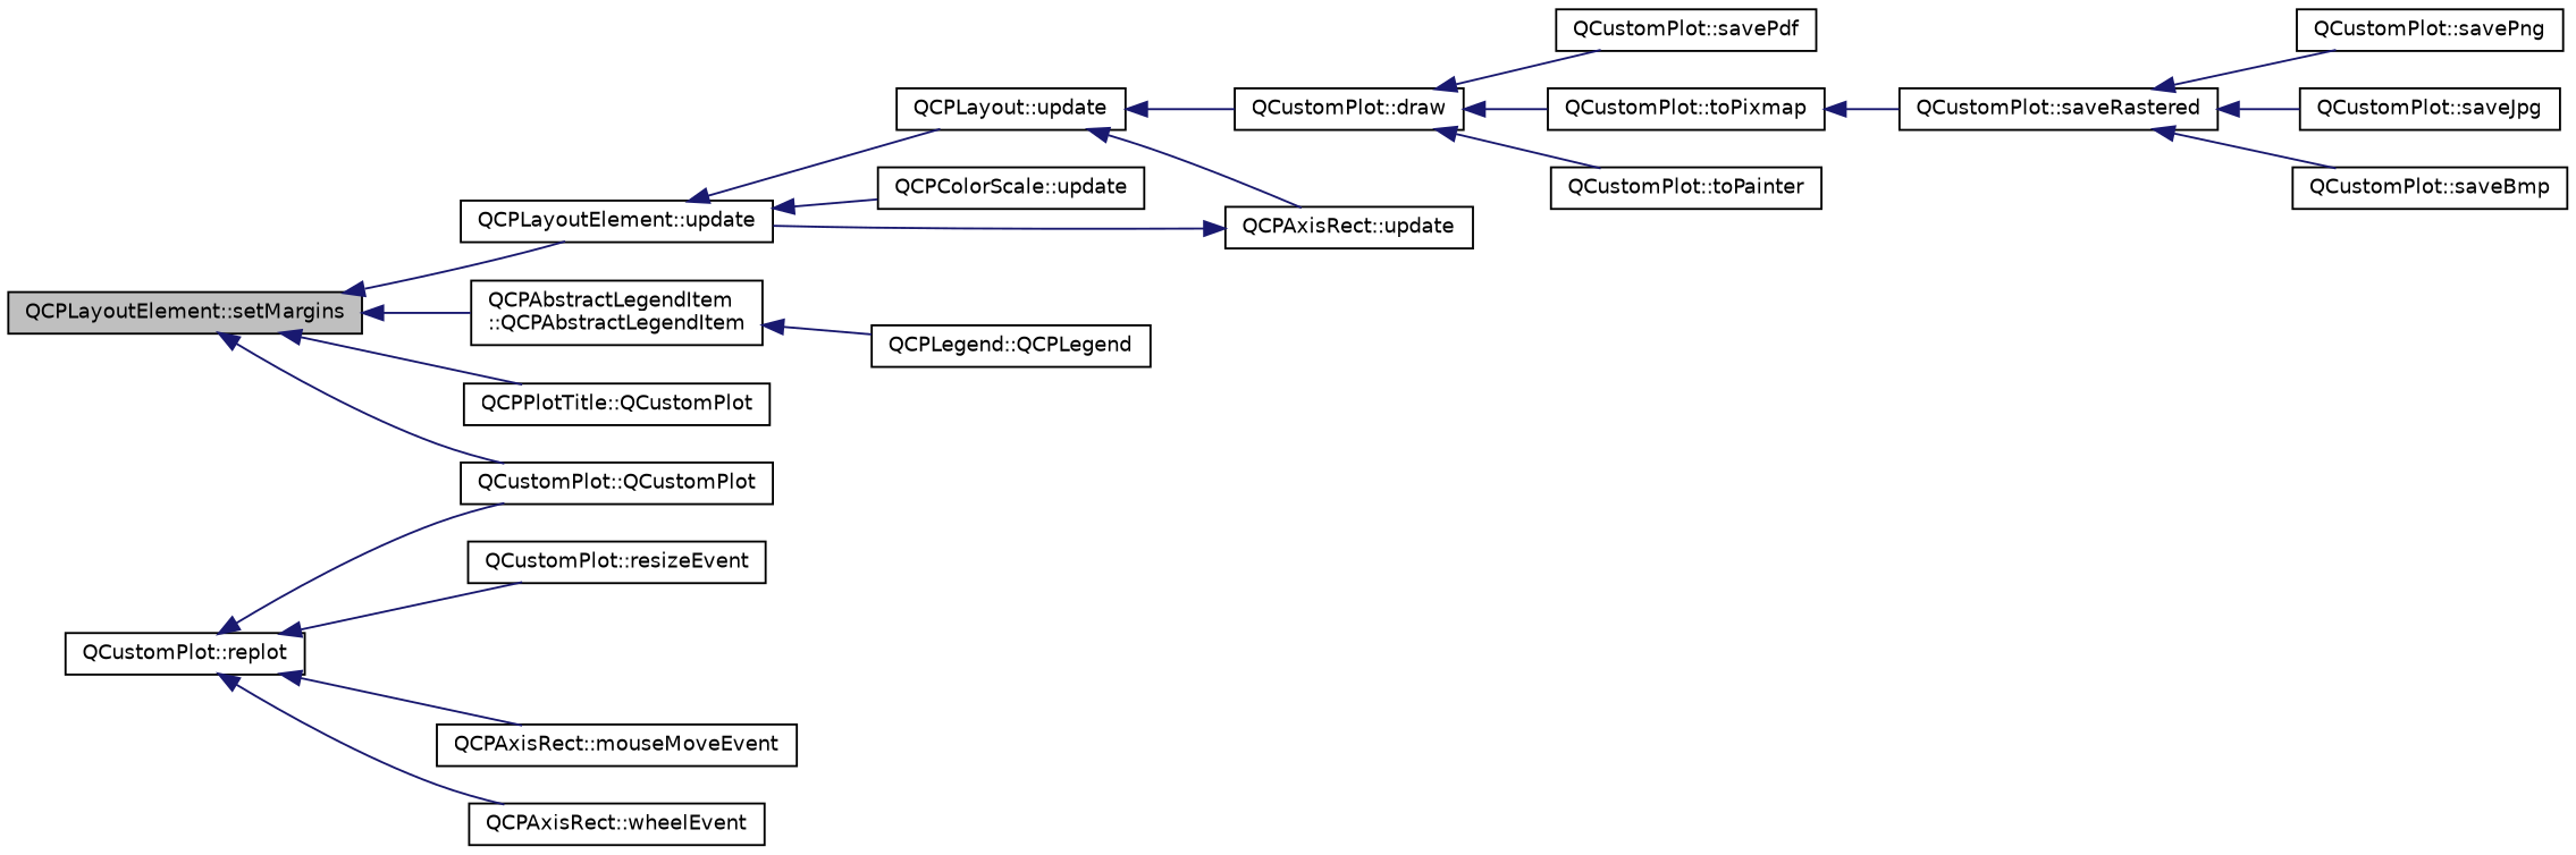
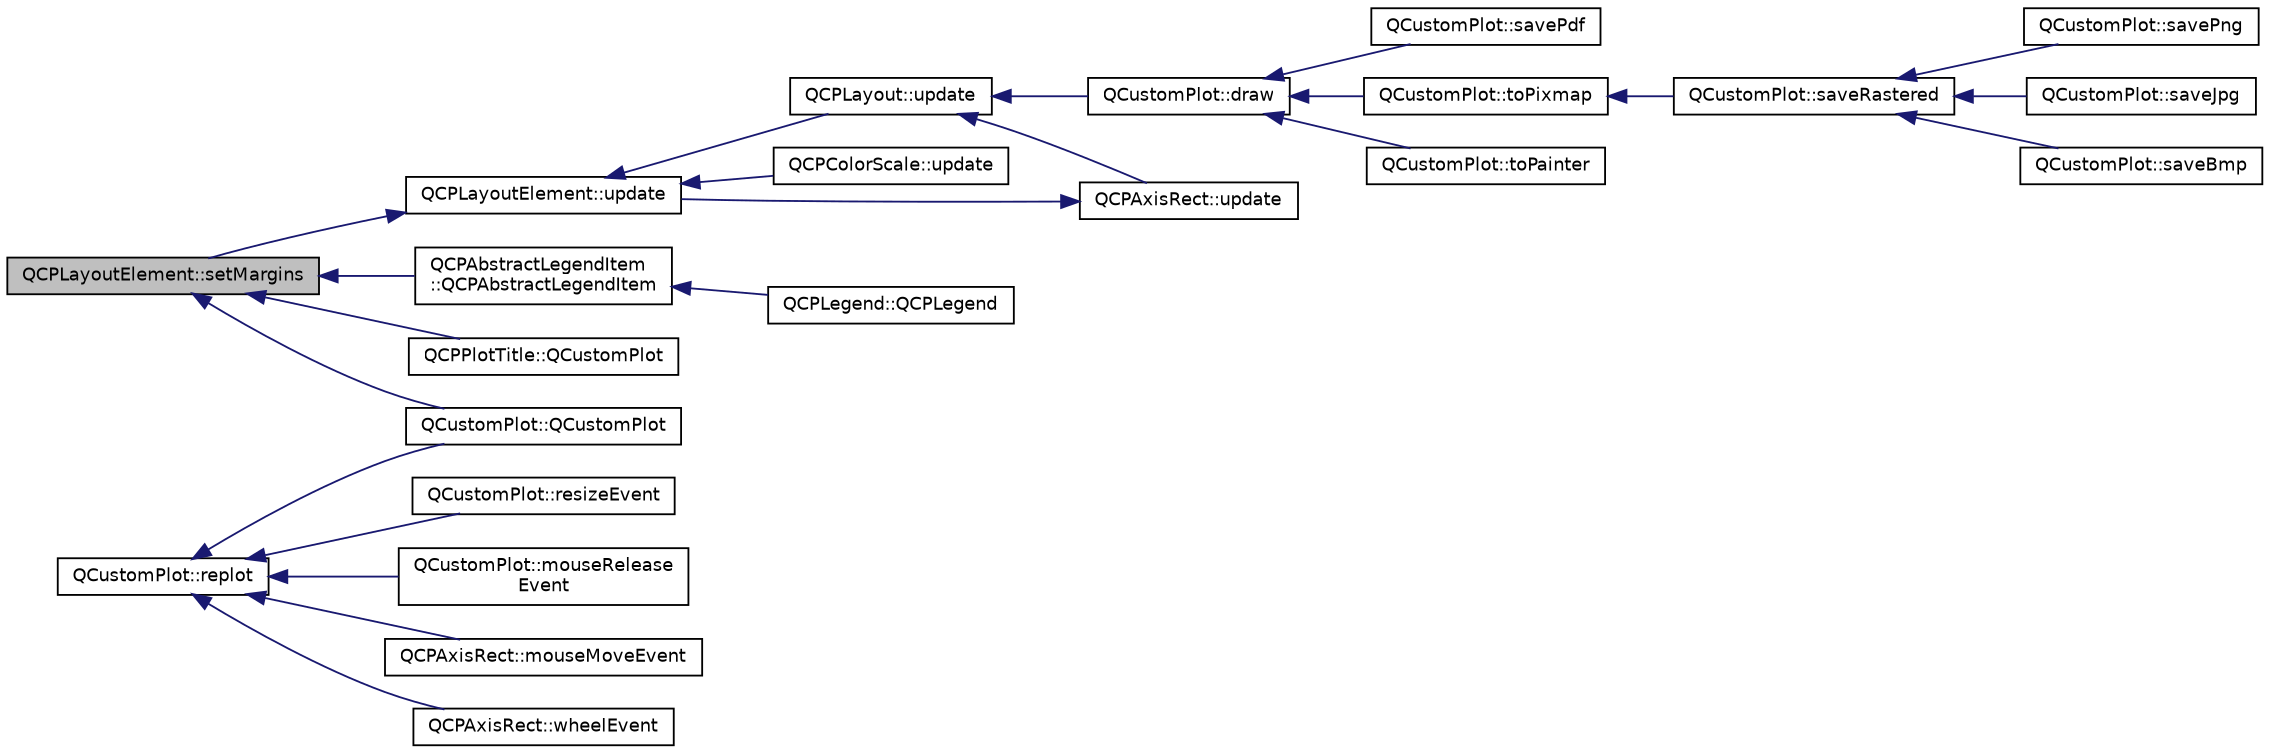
  digraph {
    rankdir=LR
    node [color=black fillcolor=white fontname=Helvetica fontsize=10 shape=record style=filled]
    edge [color=midnightblue dir=back fontname=Helvetica fontsize=10 labelfontname=Helvetica labelfontsize=10 style=solid]
    n1 [fillcolor=grey75 fontcolor=black height=0.2 label="QCPLayoutElement::setMargins" width=0.4]
    n2 [height=0.2 label="QCPLayoutElement::update" width=0.4]
    n3 [height=0.2 label="QCustomPlot::QCustomPlot" width=0.4]
    n4 [height=0.2 label="QCPAbstractLegendItem\l::QCPAbstractLegendItem" width=0.4]
    n5 [height=0.2 label="QCPPlotTitle::QCustomPlot" width=0.4]
    n6 [height=0.2 label="QCPLayout::update" width=0.4]
    n7 [height=0.2 label="QCPColorScale::update" width=0.4]
    n8 [height=0.2 label="QCPLegend::QCPLegend" width=0.4]
    n9 [height=0.2 label="QCPAxisRect::update" width=0.4]
    n10 [height=0.2 label="QCustomPlot::draw" width=0.4]
    n11 [height=0.2 label="QCustomPlot::savePdf" width=0.4]
    n12 [height=0.2 label="QCustomPlot::toPixmap" width=0.4]
    n13 [height=0.2 label="QCustomPlot::toPainter" width=0.4]
    n14 [height=0.2 label="QCustomPlot::replot" width=0.4]
    n15 [height=0.2 label="QCustomPlot::resizeEvent" width=0.4]
+   n16 [height=0.2 label="QCustomPlot::mouseRelease\lEvent" width=0.4]
    n17 [height=0.2 label="QCPAxisRect::mouseMoveEvent" width=0.4]
    n18 [height=0.2 label="QCPAxisRect::wheelEvent" width=0.4]
    n19 [height=0.2 label="QCustomPlot::saveRastered" width=0.4]
    n20 [height=0.2 label="QCustomPlot::savePng" width=0.4]
    n21 [height=0.2 label="QCustomPlot::saveJpg" width=0.4]
    n22 [height=0.2 label="QCustomPlot::saveBmp" width=0.4]
-   n1 -> n2
+   n2 -> n1
    n1 -> n3
    n1 -> n4
    n1 -> n5
    n2 -> n6
    n2 -> n7
    n4 -> n8
    n6 -> n9
    n6 -> n10
    n9 -> n2
    n10 -> n11
    n10 -> n12
    n10 -> n13
    n12 -> n19
    n14 -> n3
    n14 -> n15
+   n14 -> n16
    n14 -> n17
    n14 -> n18
    n19 -> n20
    n19 -> n21
    n19 -> n22
  }
